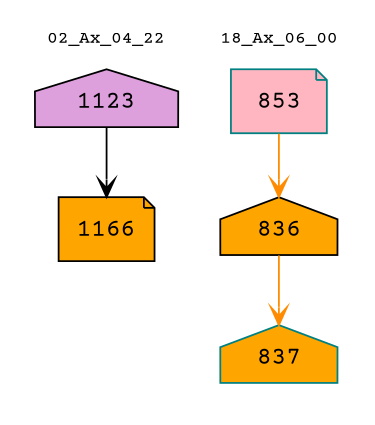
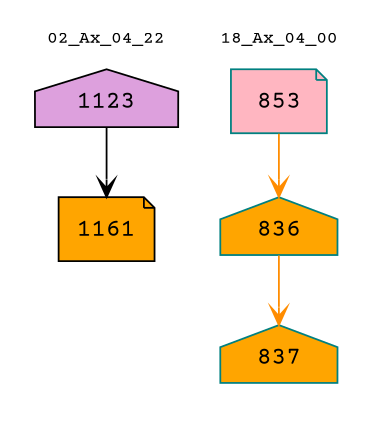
  digraph {
    fontname="Courier Prime"
    node [color=teal fillcolor=orange fontname="Courier Prime" shape=house style=filled]
    edge [arrowhead=vee color=darkorange fontname="Courier Prime"]
    n1 [color=black fillcolor=plum label=1123]
-   n2 [color=black label=1166 shape=note]
+   n2 [color=black label=1161 shape=note]
    n3 [fillcolor=lightpink label=853 shape=note]
-   n4 [color=black label=836]
+   n4 [label=836]
    n5 [label=837]
    subgraph cluster_1 {
      color=white
      fontsize=10
      label="02_Ax_04_22"
      n1
      n2
    }
    subgraph cluster_2 {
      color=white
      fontsize=10
-     label="18_Ax_06_00"
+     label="18_Ax_04_00"
      n3
      n4
      n5
    }
    n1 -> n2 [color=black]
    n3 -> n4
    n4 -> n5
  }
